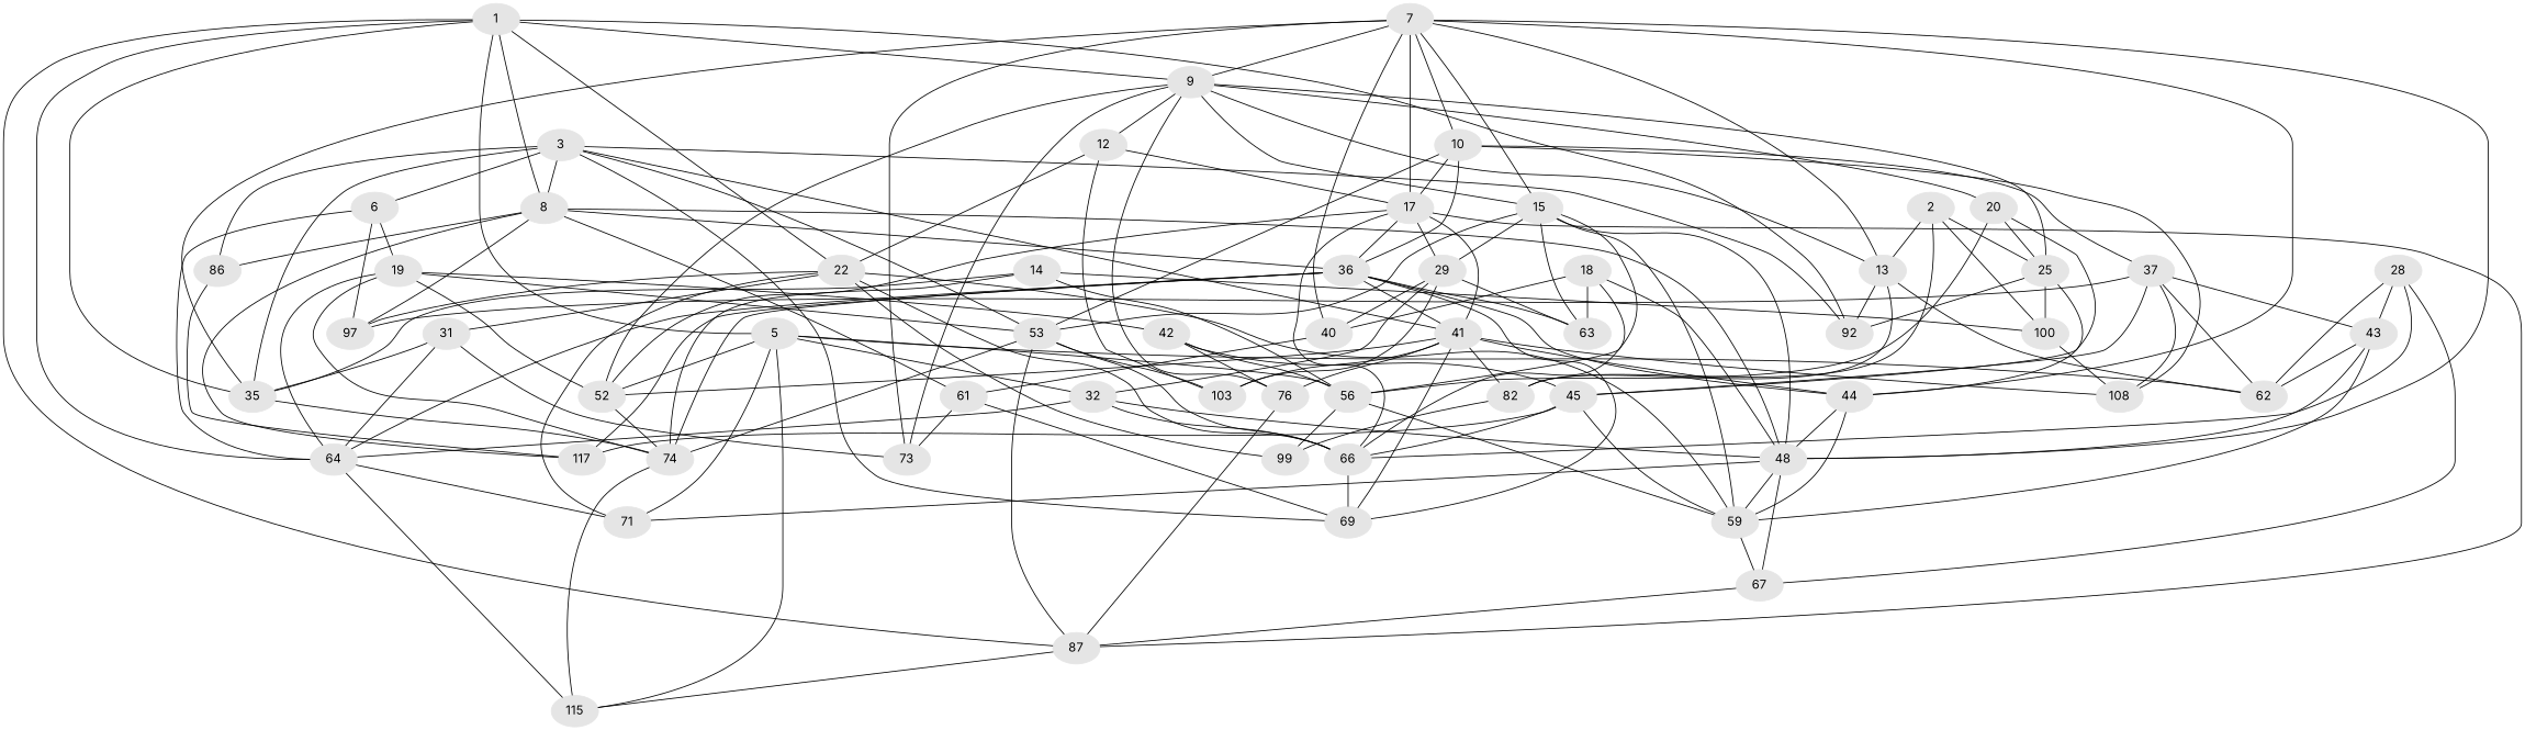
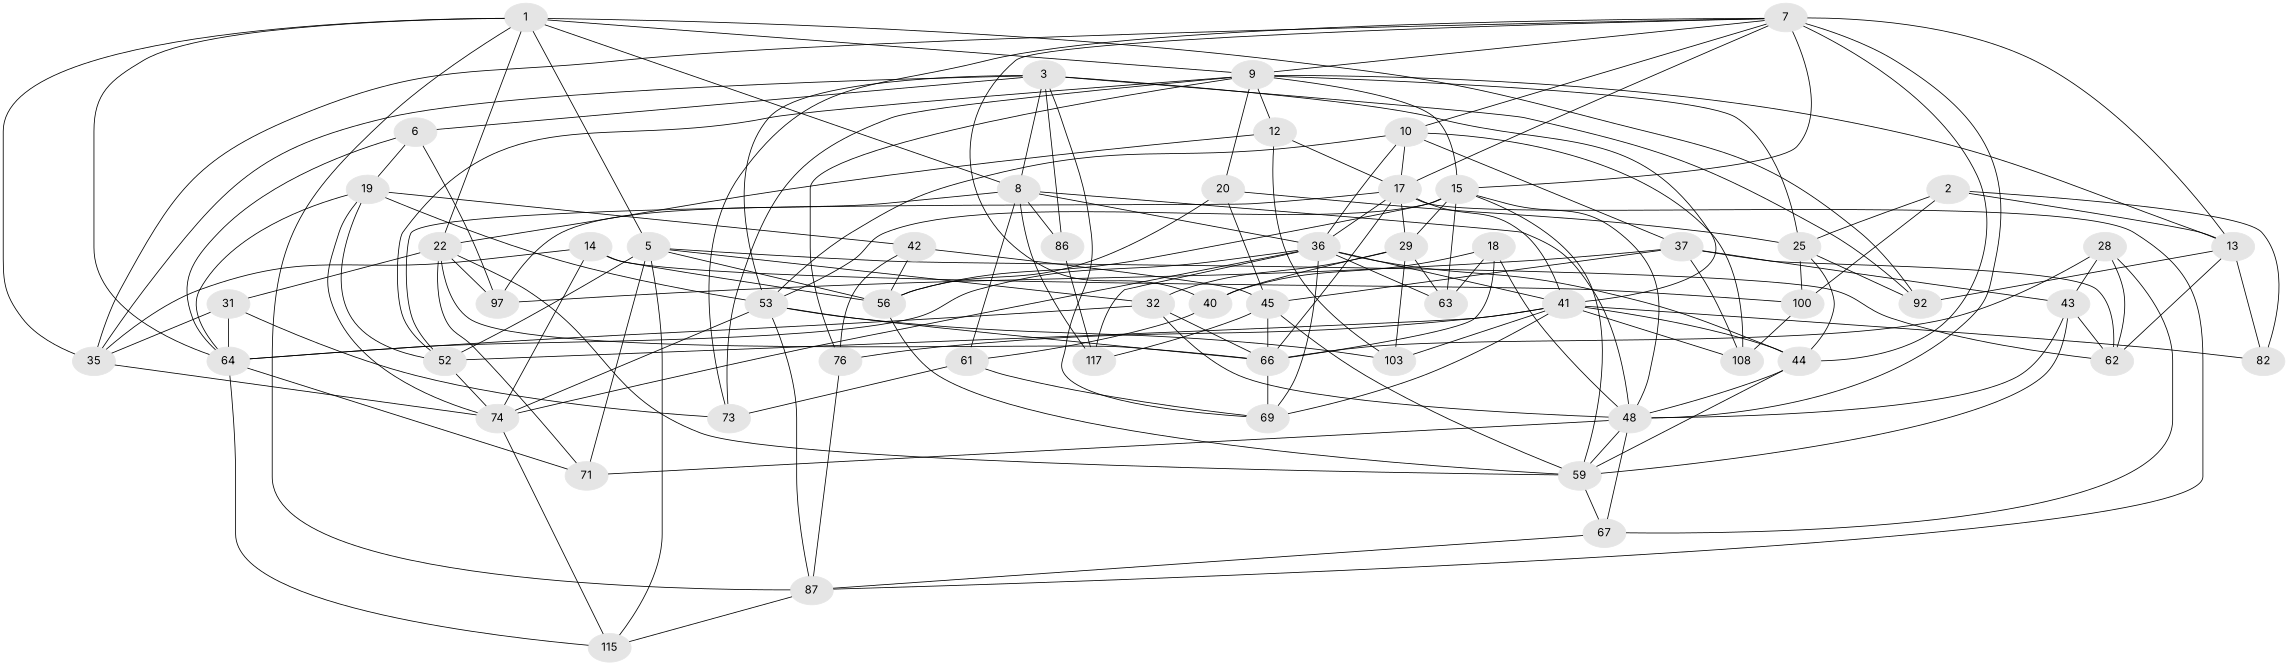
  graph {
    fontname=Inter
    node [color=gray90 fontname=Inter style=filled]
    edge [fontname=Inter]
    1 [super="+4"]
    5 [super="+30+26"]
    8 [super="+68+84"]
    9 [super="+78+38"]
    22 [super="+55+72"]
    35 [super="+77"]
    64 [super="+90+111"]
    87 [super="+109"]
    92
    32 [super="+79"]
    52 [super="+116"]
    56 [super="+60+93"]
    62 [super="+85"]
    71
    115
    86
    97
    48 [super="+70+65"]
    36 [super="+94+96"]
    61
    117
    13 [super="+16"]
    25 [super="+106"]
    15 [super="+83"]
    73
    12
    20
    76
    59 [super="+95+114"]
    66 [super="+107+89"]
    31
-   99
    74 [super="+110"]
    82
    2
    100
    44 [super="+50"]
    108
    3 [super="+23+27"]
    6
    41 [super="+81+46"]
    53 [super="+58+75"]
    69
    19 [super="+33"]
    103
    42
    7 [super="+11+57+24"]
    10 [super="+80"]
    17 [super="+118+21+88"]
    40
    37 [super="+47"]
    29 [super="+39"]
    63
    67
    45 [super="+54"]
    43 [super="+112"]
    14
    18
    28
    1 -- 5
    1 -- 8
    1 -- 9
    1 -- 22
    1 -- 35
    1 -- 64
    1 -- 87
    1 -- 92
    5 -- 32 [weight=2]
    5 -- 52
    5 -- 56
    5 -- 62
    5 -- 71
    5 -- 115
    8 -- 86
    8 -- 97
    8 -- 48
    8 -- 36
    8 -- 61
    8 -- 117
    9 -- 52
    9 -- 13
    9 -- 25
    9 -- 15
    9 -- 73
    9 -- 12
    9 -- 20
    9 -- 76
    22 -- 71
    22 -- 97
    22 -- 59
    22 -- 66
    22 -- 31
-   22 -- 99
    35 -- 74
    64 -- 71
    64 -- 115
    87 -- 115
    32 -- 64
    32 -- 48
    32 -- 66
    52 -- 74
    56 -- 59
-   56 -- 99 [weight=2]
    86 -- 117
    48 -- 71
    48 -- 59
    48 -- 67
    36 -- 64
    36 -- 117
    36 -- 74 [weight=2]
    36 -- 44
    36 -- 41
    36 -- 69
    36 -- 63
    61 -- 73
    61 -- 69
    13 -- 92
    13 -- 62
    13 -- 82
    25 -- 92
    25 -- 100
    25 -- 44
    15 -- 56
    15 -- 48
    15 -- 59
    15 -- 53
    15 -- 29
    15 -- 63
    12 -- 22
    12 -- 103
    12 -- 17
    20 -- 56
    20 -- 25
    20 -- 45
    76 -- 87
    59 -- 67
    66 -- 69
    31 -- 35
    31 -- 64
    31 -- 73
    74 -- 115
-   82 -- 99
    2 -- 13
    2 -- 25
    2 -- 82
    2 -- 100
    100 -- 108
    44 -- 48
    44 -- 59
    3 -- 8
    3 -- 35
    3 -- 92
    3 -- 86
    3 -- 6
    3 -- 41
    3 -- 53
    3 -- 69
    6 -- 64
    6 -- 97
    6 -- 19
    41 -- 52
    41 -- 76
    41 -- 82
    41 -- 44
    41 -- 108
    41 -- 69
    41 -- 103
    53 -- 87
    53 -- 66
    53 -- 74
    53 -- 103
    19 -- 64
    19 -- 52
    19 -- 74
    19 -- 53
    19 -- 42
    42 -- 56
    42 -- 76
    42 -- 45
    7 -- 9
    7 -- 35
    7 -- 48
    7 -- 13
    7 -- 15
    7 -- 73
    7 -- 44
    7 -- 10
    7 -- 17 [weight=3]
    7 -- 40
    10 -- 36
    10 -- 108
    10 -- 53
    10 -- 17
    10 -- 37
    17 -- 87
    17 -- 52
    17 -- 36 [weight=2]
    17 -- 66
    17 -- 41
    17 -- 29
    40 -- 61
    37 -- 62
    37 -- 97
    37 -- 108
    37 -- 45
    37 -- 43
    29 -- 32
    29 -- 103
    29 -- 40
    29 -- 63
    67 -- 87
    45 -- 117
    45 -- 59
    45 -- 66
    43 -- 62 [weight=2]
    43 -- 48
    43 -- 59
    14 -- 35
    14 -- 56
    14 -- 74
    14 -- 100
    18 -- 48
    18 -- 66
    18 -- 40
    18 -- 63
    28 -- 62
    28 -- 66
    28 -- 67
    28 -- 43
  }
